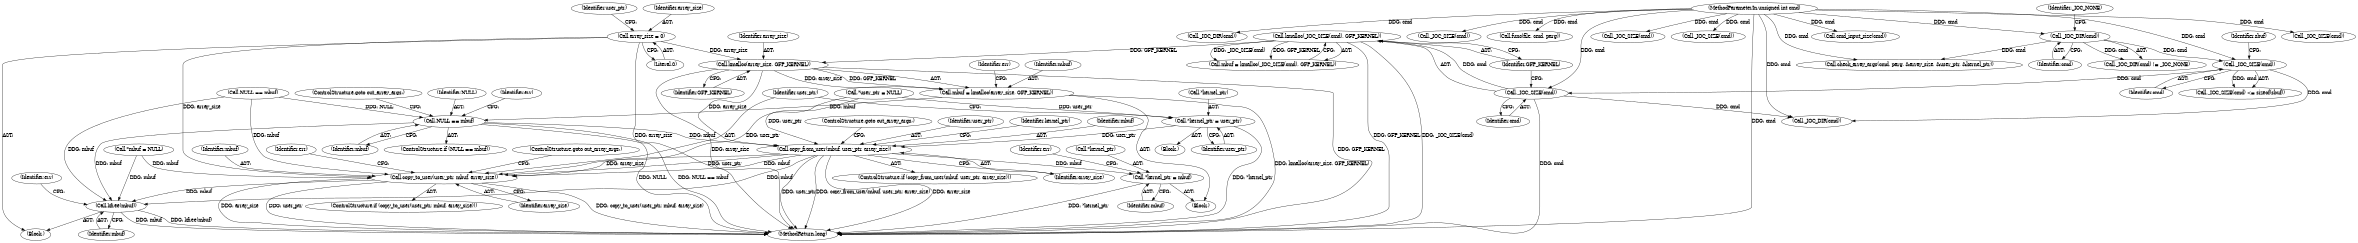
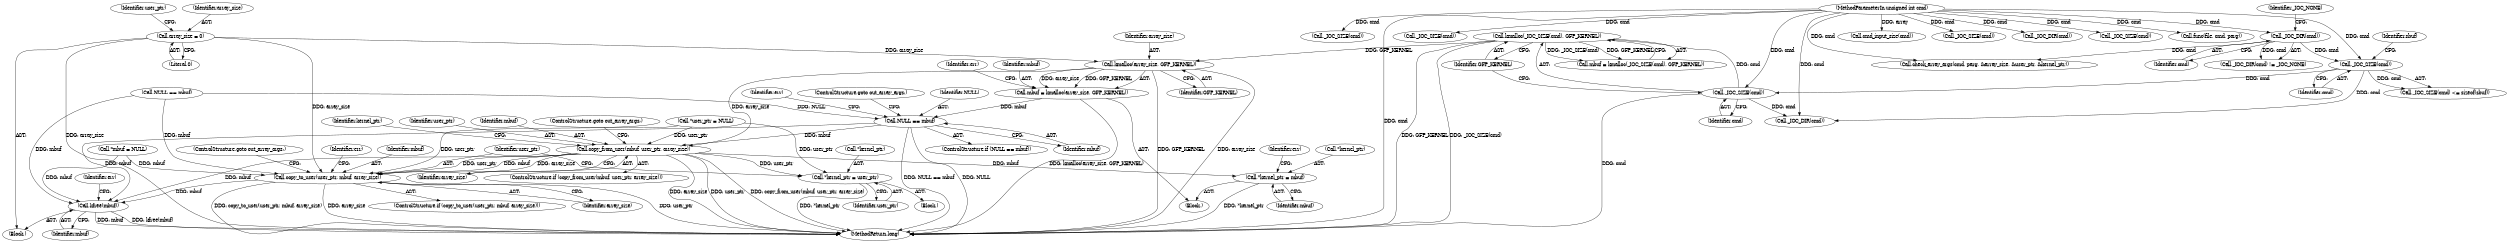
  digraph {
    n1 [label="(Call,mbuf = kmalloc(array_size, GFP_KERNEL))"]
    n2 [label="(Call,NULL == mbuf)"]
    n3 [label="(MethodReturn,long)"]
    n4 [label="(Block,)"]
    n5 [label="(Call,kmalloc(array_size, GFP_KERNEL))"]
    n6 [label="(Call,copy_from_user(mbuf, user_ptr, array_size))"]
    n7 [label="(Identifier,GFP_KERNEL)"]
    n8 [label="(Call,kfree(mbuf))"]
    n9 [label="(Identifier,mbuf)"]
    n10 [label="(ControlStructure,if (NULL == mbuf))"]
    n11 [label="(Call,copy_to_user(user_ptr, mbuf, array_size))"]
    n12 [label="(Call,*kernel_ptr = mbuf)"]
    n13 [label="(Call,*kernel_ptr = user_ptr)"]
    n14 [label="(ControlStructure,if (copy_from_user(mbuf, user_ptr, array_size)))"]
    n15 [label="(Identifier,array_size)"]
    n16 [label="(Call,array_size = 0)"]
    n17 [label="(Block,)"]
    n18 [label="(Literal,0)"]
    n19 [label="(ControlStructure,if (copy_to_user(user_ptr, mbuf, array_size)))"]
    n20 [label="(Identifier,array_size)"]
    n21 [label="(Call,kmalloc(_IOC_SIZE(cmd), GFP_KERNEL))"]
    n22 [label="(Identifier,GFP_KERNEL)"]
    n23 [label="(Call,mbuf = kmalloc(_IOC_SIZE(cmd), GFP_KERNEL))"]
    n24 [label="(Call,_IOC_SIZE(cmd))"]
    n25 [label="(Call,_IOC_DIR(cmd))"]
    n26 [label="(Identifier,cmd)"]
    n27 [label="(Call,_IOC_SIZE(cmd))"]
    n28 [label="(Identifier,cmd)"]
    n29 [label="(Call,_IOC_SIZE(cmd) <= sizeof(sbuf))"]
    n30 [label="(Call,_IOC_DIR(cmd))"]
    n31 [label="(Call,check_array_args(cmd, parg, &array_size, &user_ptr, &kernel_ptr))"]
    n32 [label="(Identifier,cmd)"]
    n33 [label="(Call,_IOC_DIR(cmd) != _IOC_NONE)"]
    n34 [label="(MethodParameterIn,unsigned int cmd)"]
    n35 [label="(Call,cmd_input_size(cmd))"]
    n36 [label="(Call,_IOC_SIZE(cmd))"]
    n37 [label="(Call,_IOC_DIR(cmd))"]
    n38 [label="(Call,_IOC_SIZE(cmd))"]
    n39 [label="(Call,func(file, cmd, parg))"]
    n40 [label="(Call,_IOC_SIZE(cmd))"]
    n41 [label="(Call,_IOC_SIZE(cmd))"]
    n42 [label="(Identifier,mbuf)"]
    n43 [label="(Identifier,mbuf)"]
    n44 [label="(Identifier,user_ptr)"]
    n45 [label="(Block,)"]
    n46 [label="(Identifier,mbuf)"]
    n47 [label="(Identifier,sbuf)"]
    n48 [label="(ControlStructure,goto out_array_args;)"]
    n49 [label="(ControlStructure,goto out_array_args;)"]
    n50 [label="(Identifier,mbuf)"]
    n51 [label="(Call,*kernel_ptr)"]
    n52 [label="(ControlStructure,goto out_array_args;)"]
    n53 [label="(Identifier,array_size)"]
    n54 [label="(Identifier,_IOC_NONE)"]
    n55 [label="(Call,*user_ptr = NULL)"]
    n56 [label="(Call,*mbuf = NULL)"]
    n57 [label="(Identifier,user_ptr)"]
    n58 [label="(Identifier,user_ptr)"]
    n59 [label="(Identifier,kernel_ptr)"]
    n60 [label="(Identifier,err)"]
    n61 [label="(Identifier,err)"]
    n62 [label="(Identifier,mbuf)"]
    n63 [label="(Identifier,err)"]
    n64 [label="(Identifier,err)"]
    n65 [label="(Identifier,NULL)"]
    n66 [label="(Call,*kernel_ptr)"]
    n67 [label="(Call,NULL == mbuf)"]
    n68 [label="(Identifier,user_ptr)"]
    n69 [label="(Identifier,array_size)"]
    n70 [label="(Identifier,err)"]
    n1 -> n2 [label="DDG: mbuf"]
    n1 -> n3 [label="DDG: kmalloc(array_size, GFP_KERNEL)"]
    n1 -> n4 [label="AST: "]
    n2 -> n3 [label="DDG: NULL"]
    n2 -> n3 [label="DDG: NULL == mbuf"]
    n2 -> n6 [label="DDG: mbuf"]
    n2 -> n8 [label="DDG: mbuf"]
    n2 -> n9 [label="CFG: "]
    n2 -> n10 [label="AST: "]
    n5 -> n1 [label="AST: "]
    n5 -> n1 [label="DDG: array_size"]
    n5 -> n1 [label="DDG: GFP_KERNEL"]
    n5 -> n3 [label="DDG: GFP_KERNEL"]
    n5 -> n3 [label="DDG: array_size"]
    n5 -> n6 [label="DDG: array_size"]
    n5 -> n7 [label="CFG: "]
    n6 -> n3 [label="DDG: user_ptr"]
    n6 -> n3 [label="DDG: copy_from_user(mbuf, user_ptr, array_size)"]
    n6 -> n3 [label="DDG: array_size"]
    n6 -> n8 [label="DDG: mbuf"]
    n6 -> n11 [label="DDG: user_ptr"]
    n6 -> n11 [label="DDG: mbuf"]
    n6 -> n11 [label="DDG: array_size"]
    n6 -> n12 [label="DDG: mbuf"]
-   n13 -> n6 [label="DDG: user_ptr"]
+   n6 -> n13 [label="DDG: user_ptr"]
    n6 -> n14 [label="AST: "]
    n6 -> n15 [label="CFG: "]
    n7 -> n5 [label="AST: "]
    n8 -> n3 [label="DDG: kfree(mbuf)"]
    n8 -> n3 [label="DDG: mbuf"]
    n8 -> n17 [label="AST: "]
    n8 -> n42 [label="CFG: "]
    n9 -> n2 [label="AST: "]
    n11 -> n3 [label="DDG: array_size"]
    n11 -> n3 [label="DDG: user_ptr"]
    n11 -> n3 [label="DDG: copy_to_user(user_ptr, mbuf, array_size)"]
    n11 -> n8 [label="DDG: mbuf"]
    n11 -> n19 [label="AST: "]
    n11 -> n20 [label="CFG: "]
    n12 -> n3 [label="DDG: *kernel_ptr"]
    n12 -> n4 [label="AST: "]
    n12 -> n43 [label="CFG: "]
    n13 -> n3 [label="DDG: *kernel_ptr"]
    n13 -> n44 [label="CFG: "]
    n13 -> n45 [label="AST: "]
    n15 -> n6 [label="AST: "]
    n16 -> n3 [label="DDG: array_size"]
    n16 -> n5 [label="DDG: array_size"]
    n16 -> n11 [label="DDG: array_size"]
    n16 -> n17 [label="AST: "]
    n16 -> n18 [label="CFG: "]
    n18 -> n16 [label="AST: "]
    n20 -> n11 [label="AST: "]
    n21 -> n3 [label="DDG: _IOC_SIZE(cmd)"]
    n21 -> n3 [label="DDG: GFP_KERNEL"]
    n21 -> n5 [label="DDG: GFP_KERNEL"]
    n21 -> n22 [label="CFG: "]
    n21 -> n23 [label="AST: "]
    n21 -> n23 [label="DDG: _IOC_SIZE(cmd)"]
    n21 -> n23 [label="DDG: GFP_KERNEL"]
    n22 -> n21 [label="AST: "]
    n22 -> n24 [label="CFG: "]
    n23 -> n21 [label="CFG: "]
    n24 -> n3 [label="DDG: cmd"]
    n24 -> n21 [label="AST: "]
    n24 -> n21 [label="DDG: cmd"]
    n24 -> n25 [label="DDG: cmd"]
    n24 -> n26 [label="CFG: "]
    n26 -> n24 [label="AST: "]
    n27 -> n24 [label="DDG: cmd"]
    n27 -> n25 [label="DDG: cmd"]
    n27 -> n28 [label="CFG: "]
    n27 -> n29 [label="AST: "]
    n27 -> n29 [label="DDG: cmd"]
    n28 -> n27 [label="AST: "]
    n30 -> n27 [label="DDG: cmd"]
    n30 -> n31 [label="DDG: cmd"]
    n30 -> n32 [label="CFG: "]
    n30 -> n33 [label="AST: "]
    n30 -> n33 [label="DDG: cmd"]
    n32 -> n30 [label="AST: "]
    n34 -> n3 [label="DDG: cmd"]
    n34 -> n24 [label="DDG: cmd"]
    n34 -> n25 [label="DDG: cmd"]
    n34 -> n27 [label="DDG: cmd"]
    n34 -> n30 [label="DDG: cmd"]
    n34 -> n31 [label="DDG: cmd"]
-   n34 -> n35 [label="DDG: cmd"]
+   n34 -> n35 [label="DDG: array"]
    n34 -> n36 [label="DDG: cmd"]
    n34 -> n37 [label="DDG: cmd"]
    n34 -> n38 [label="DDG: cmd"]
    n34 -> n39 [label="DDG: cmd"]
    n34 -> n40 [label="DDG: cmd"]
    n34 -> n41 [label="DDG: cmd"]
    n42 -> n8 [label="AST: "]
    n43 -> n12 [label="AST: "]
    n44 -> n13 [label="AST: "]
    n46 -> n11 [label="AST: "]
    n47 -> n27 [label="CFG: "]
    n48 -> n2 [label="CFG: "]
    n49 -> n6 [label="CFG: "]
    n50 -> n1 [label="AST: "]
    n51 -> n13 [label="AST: "]
    n52 -> n11 [label="CFG: "]
    n53 -> n5 [label="AST: "]
    n54 -> n30 [label="CFG: "]
    n55 -> n6 [label="DDG: user_ptr"]
    n55 -> n11 [label="DDG: user_ptr"]
    n55 -> n13 [label="DDG: user_ptr"]
    n56 -> n8 [label="DDG: mbuf"]
    n56 -> n11 [label="DDG: mbuf"]
    n57 -> n11 [label="AST: "]
    n57 -> n13 [label="CFG: "]
    n58 -> n6 [label="AST: "]
    n59 -> n6 [label="CFG: "]
    n60 -> n8 [label="CFG: "]
    n61 -> n1 [label="CFG: "]
    n62 -> n6 [label="AST: "]
    n63 -> n11 [label="CFG: "]
    n64 -> n12 [label="CFG: "]
    n65 -> n2 [label="AST: "]
    n66 -> n12 [label="AST: "]
    n67 -> n2 [label="DDG: NULL"]
    n67 -> n8 [label="DDG: mbuf"]
    n67 -> n11 [label="DDG: mbuf"]
    n68 -> n16 [label="CFG: "]
    n69 -> n16 [label="AST: "]
    n70 -> n2 [label="CFG: "]
  }
